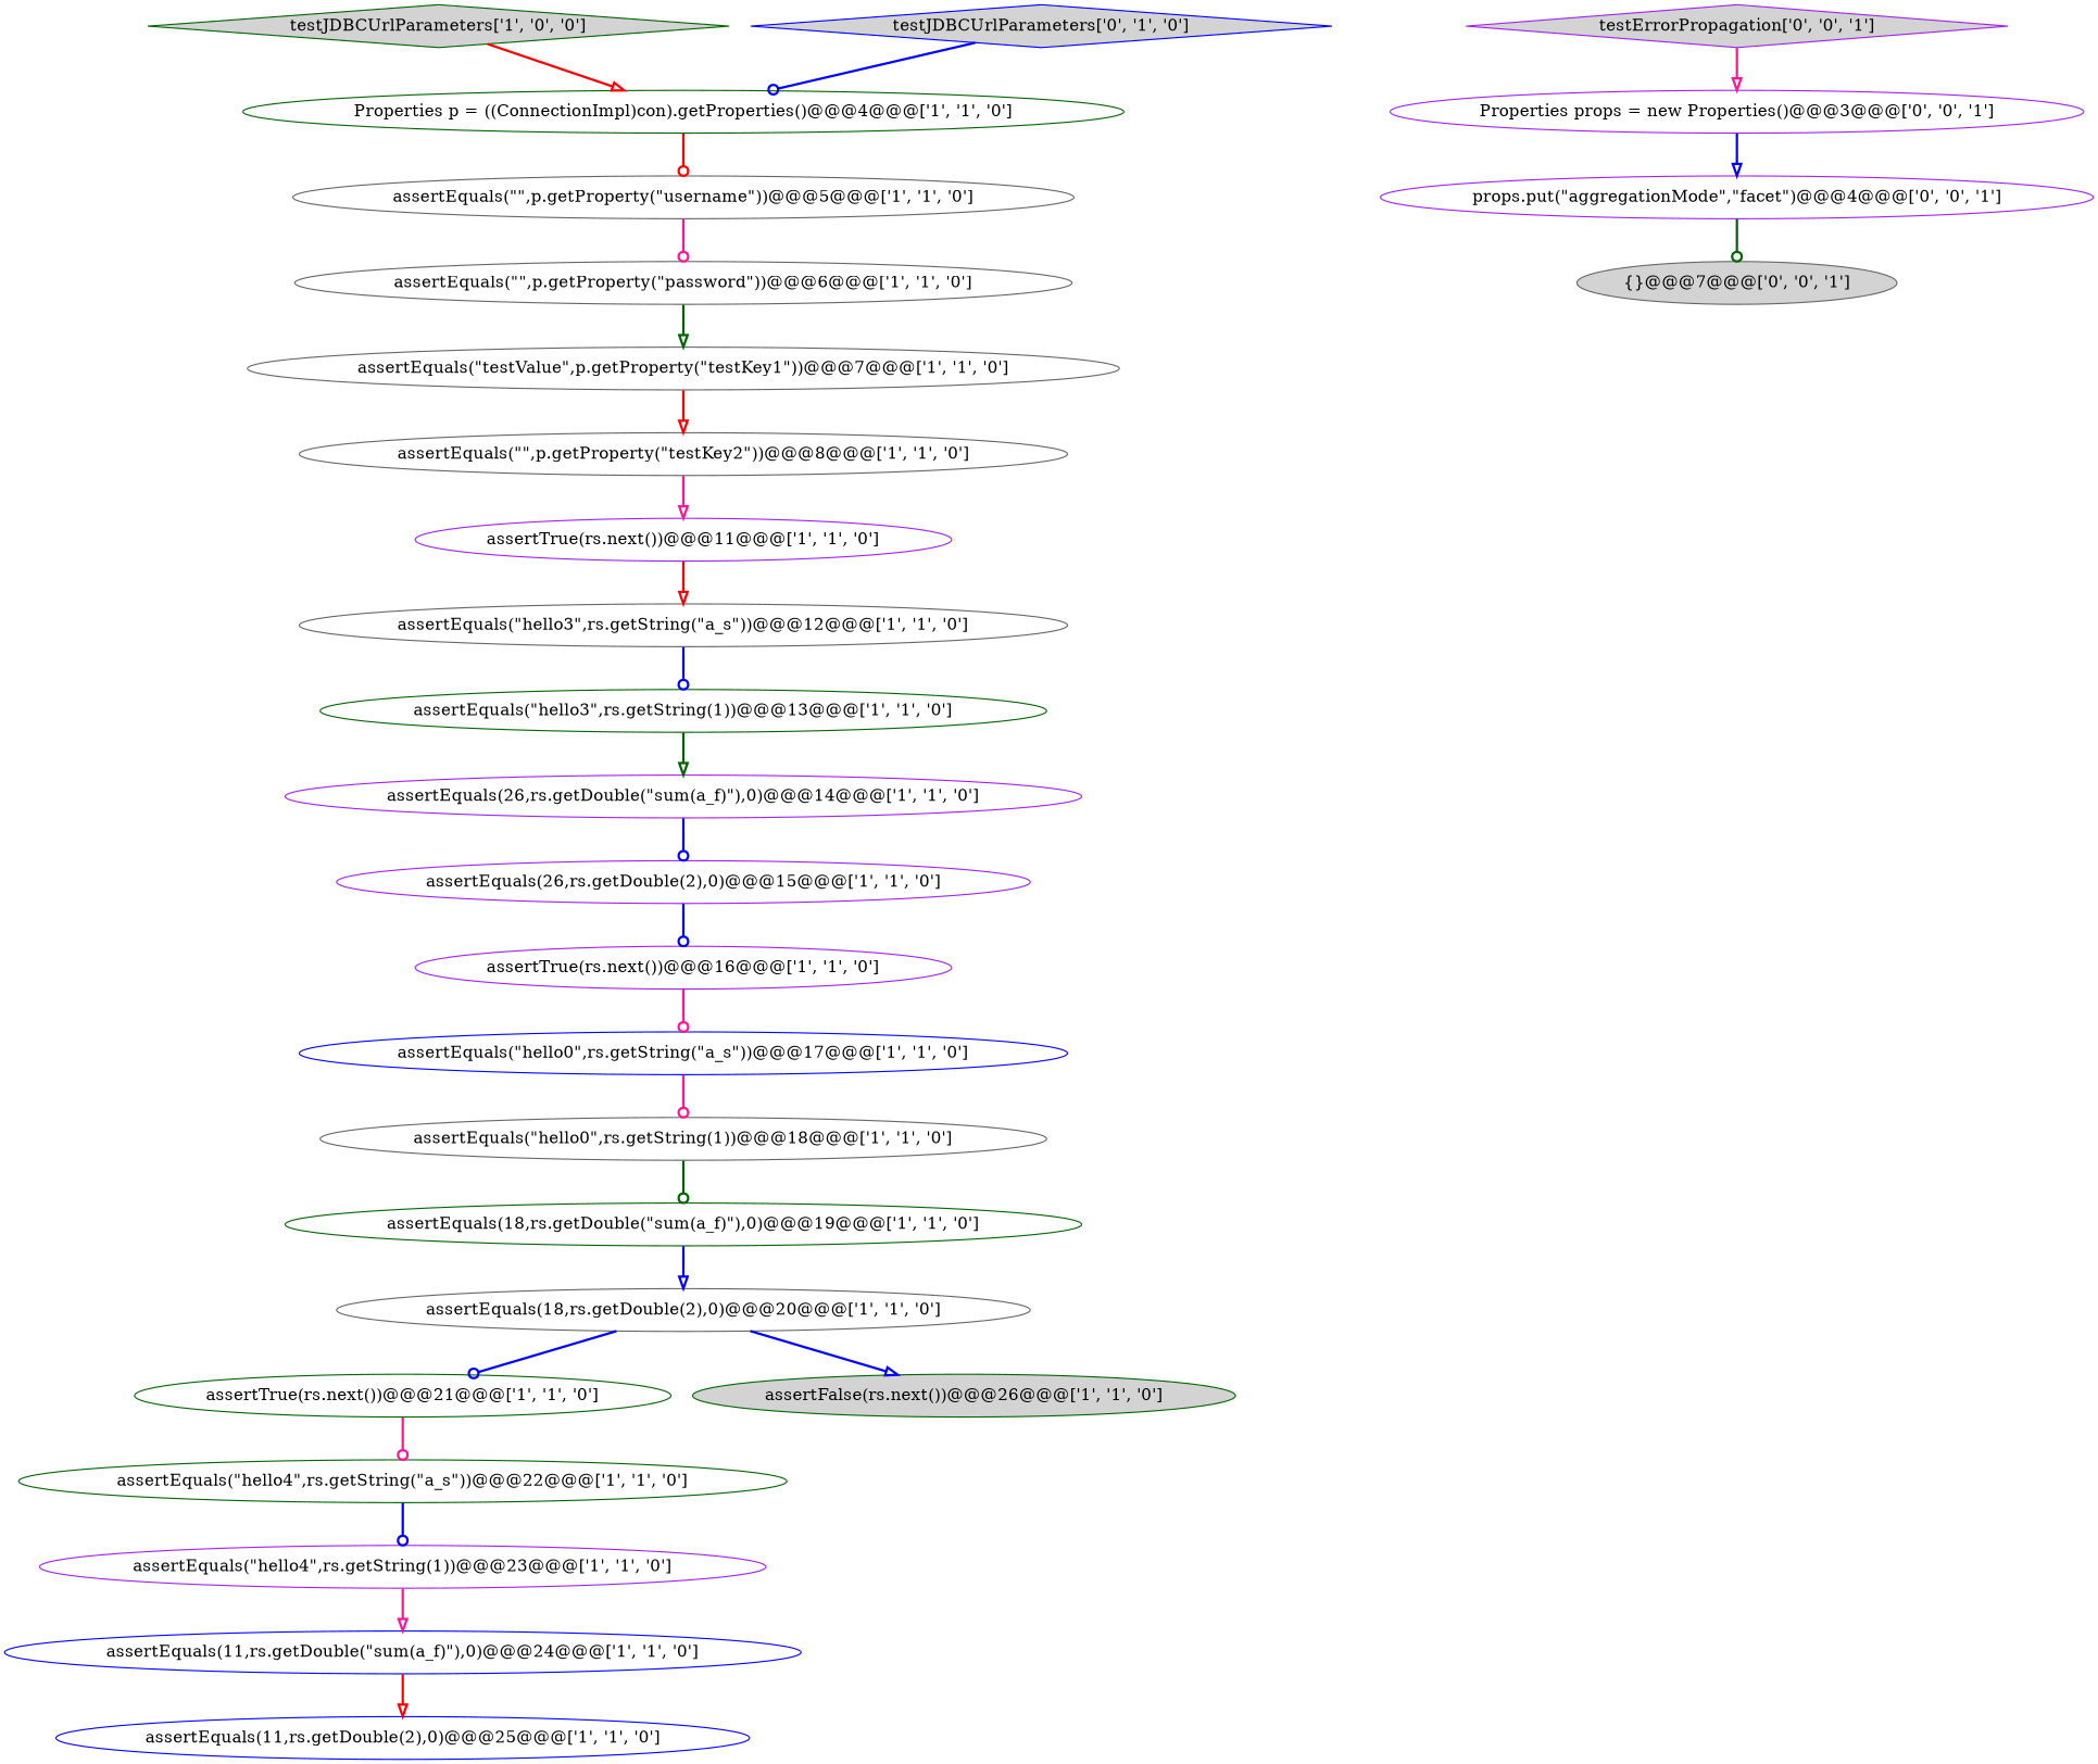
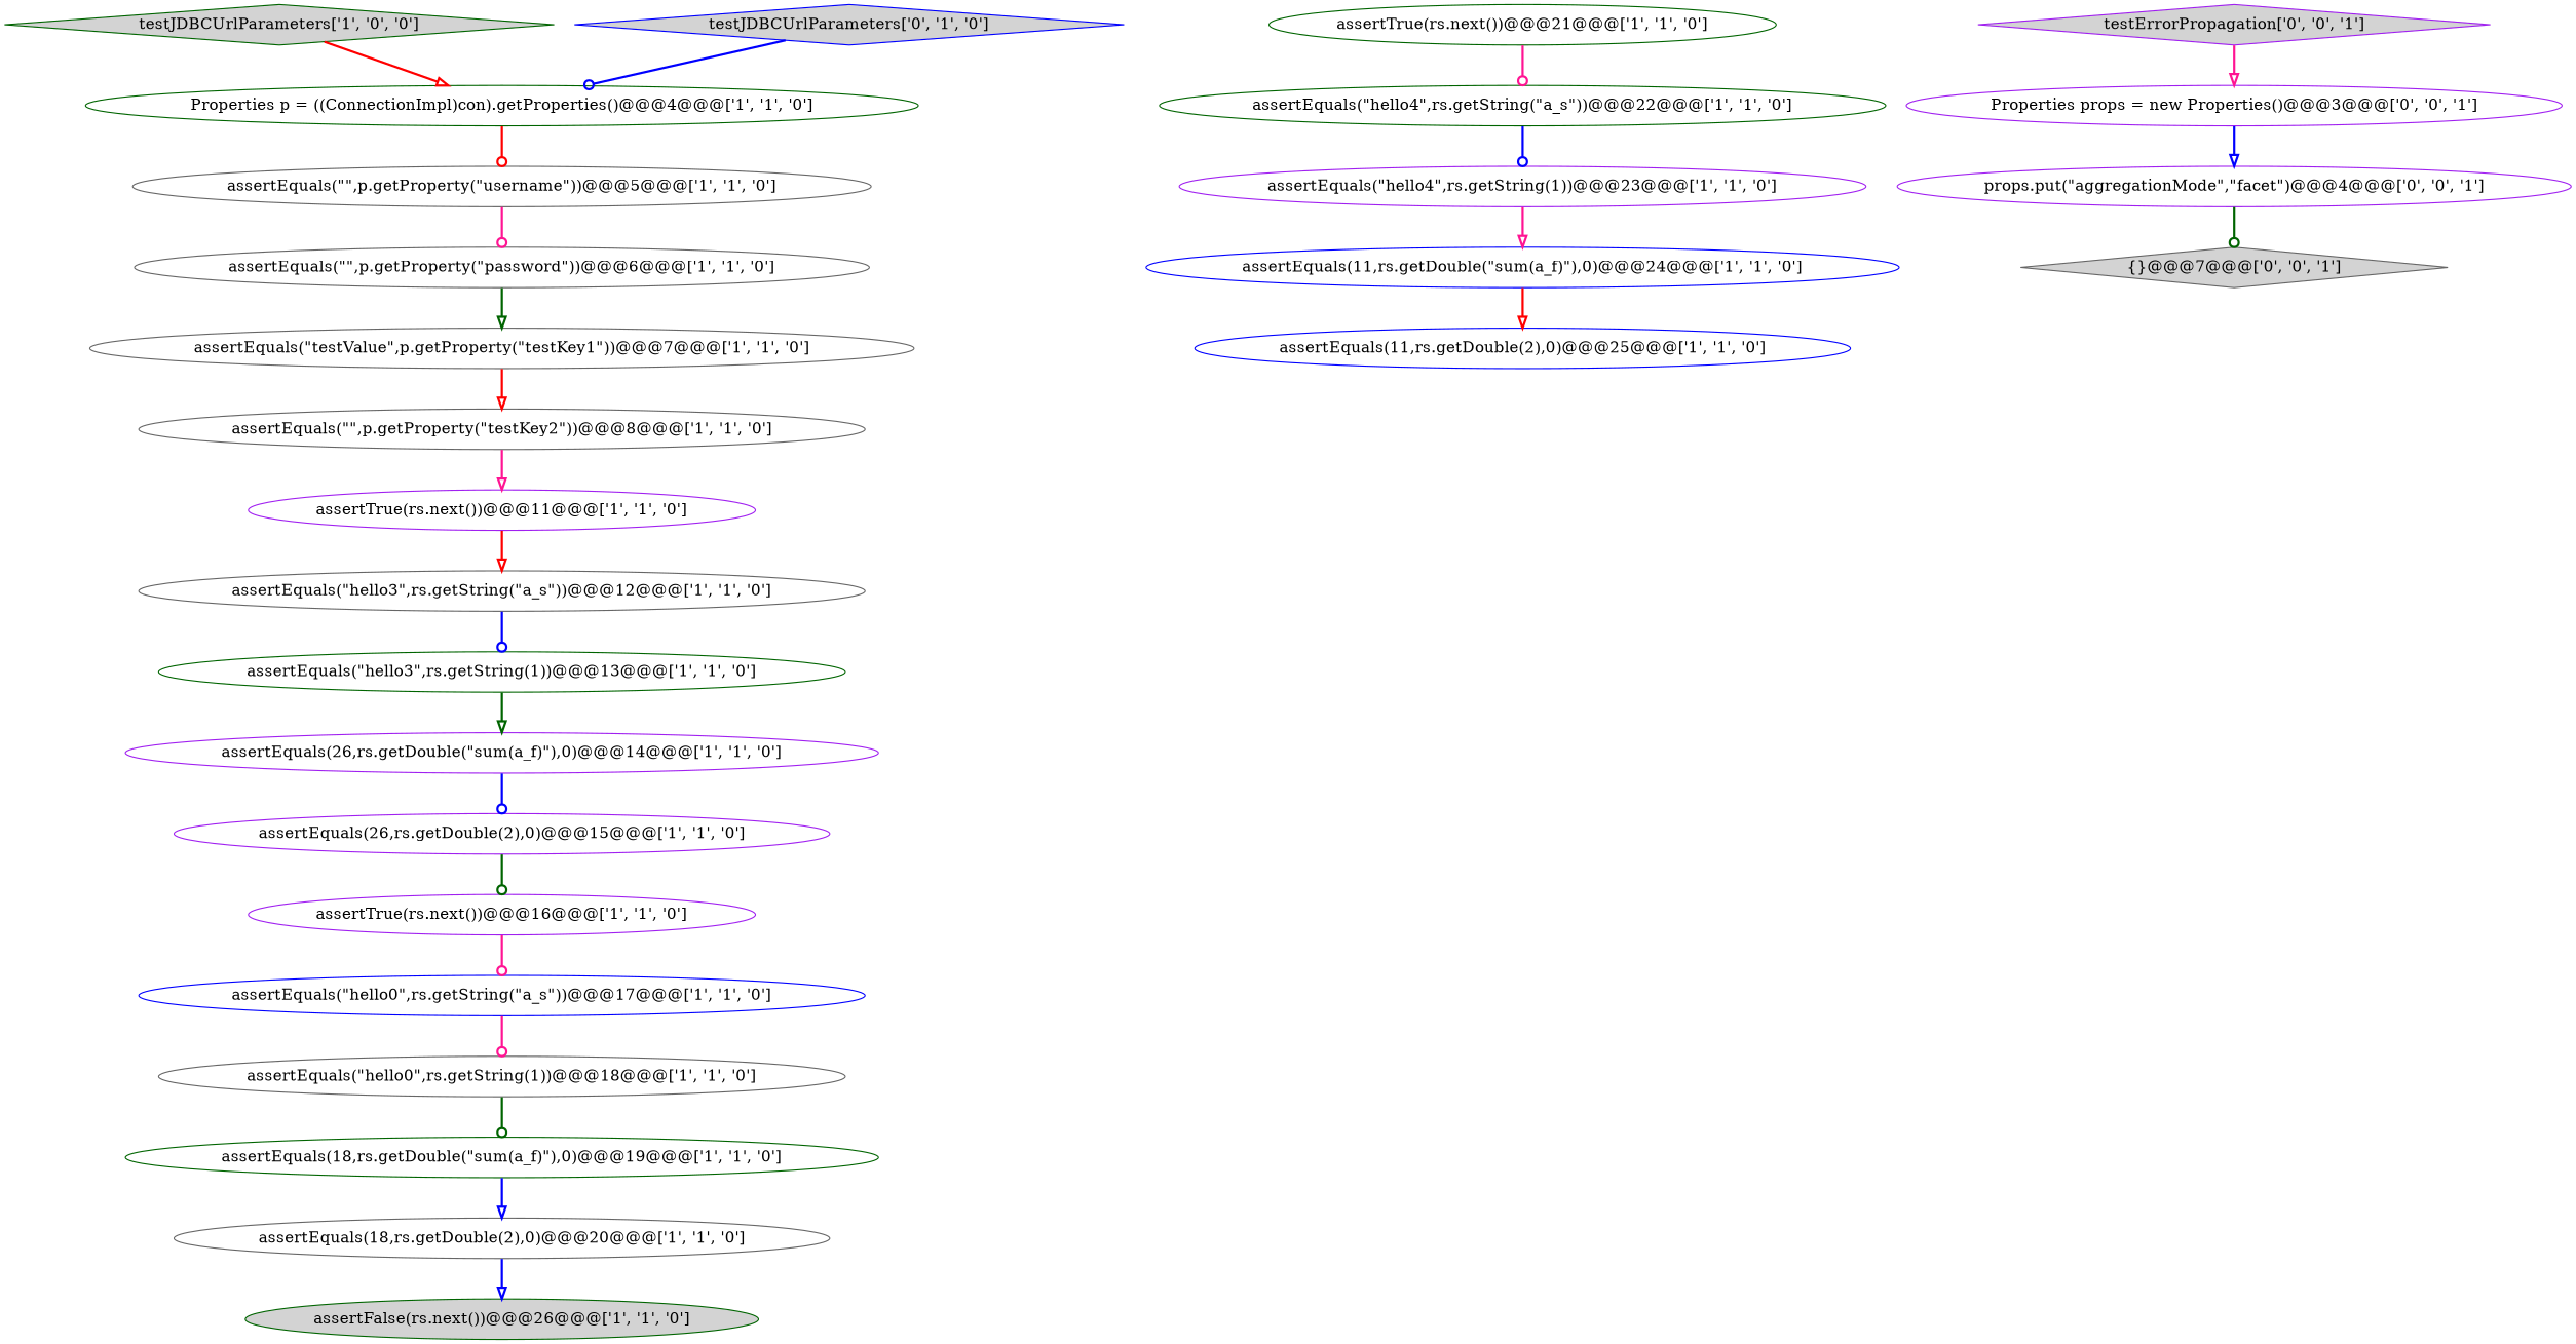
  digraph {
    node [color=gray40 fillcolor=white shape=ellipse style=filled]
    edge [arrowhead=odot color=blue style=bold]
    n1 [label="assertEquals(\"hello3\",rs.getString(\"a_s\"))@@@12@@@['1', '1', '0']"]
    n2 [color=darkgreen label="assertEquals(\"hello3\",rs.getString(1))@@@13@@@['1', '1', '0']"]
    n3 [color=purple label="assertEquals(26,rs.getDouble(\"sum(a_f)\"),0)@@@14@@@['1', '1', '0']"]
    n4 [color=darkgreen label="assertEquals(18,rs.getDouble(\"sum(a_f)\"),0)@@@19@@@['1', '1', '0']"]
    n5 [label="assertEquals(18,rs.getDouble(2),0)@@@20@@@['1', '1', '0']"]
    n6 [color=darkgreen label="assertTrue(rs.next())@@@21@@@['1', '1', '0']"]
    n7 [color=darkgreen fillcolor=lightgray label="assertFalse(rs.next())@@@26@@@['1', '1', '0']"]
    n8 [label="assertEquals(\"testValue\",p.getProperty(\"testKey1\"))@@@7@@@['1', '1', '0']"]
    n9 [label="assertEquals(\"\",p.getProperty(\"testKey2\"))@@@8@@@['1', '1', '0']"]
    n10 [color=purple label="assertTrue(rs.next())@@@11@@@['1', '1', '0']"]
    n11 [color=darkgreen label="Properties p = ((ConnectionImpl)con).getProperties()@@@4@@@['1', '1', '0']"]
    n12 [label="assertEquals(\"\",p.getProperty(\"username\"))@@@5@@@['1', '1', '0']"]
    n13 [label="assertEquals(\"\",p.getProperty(\"password\"))@@@6@@@['1', '1', '0']"]
    n14 [color=darkgreen label="assertEquals(\"hello4\",rs.getString(\"a_s\"))@@@22@@@['1', '1', '0']"]
    n15 [color=purple label="assertEquals(\"hello4\",rs.getString(1))@@@23@@@['1', '1', '0']"]
    n16 [color=purple label="assertEquals(26,rs.getDouble(2),0)@@@15@@@['1', '1', '0']"]
    n17 [color=blue label="assertEquals(11,rs.getDouble(\"sum(a_f)\"),0)@@@24@@@['1', '1', '0']"]
    n18 [color=blue label="assertEquals(11,rs.getDouble(2),0)@@@25@@@['1', '1', '0']"]
    n19 [color=purple label="assertTrue(rs.next())@@@16@@@['1', '1', '0']"]
    n20 [color=blue label="assertEquals(\"hello0\",rs.getString(\"a_s\"))@@@17@@@['1', '1', '0']"]
    n21 [color=purple fillcolor=lightgray label="testErrorPropagation['0', '0', '1']" shape=diamond]
    n22 [color=purple label="Properties props = new Properties()@@@3@@@['0', '0', '1']"]
    n23 [color=purple label="props.put(\"aggregationMode\",\"facet\")@@@4@@@['0', '0', '1']"]
    n24 [label="assertEquals(\"hello0\",rs.getString(1))@@@18@@@['1', '1', '0']"]
-   n25 [fillcolor=lightgray label="{}@@@7@@@['0', '0', '1']"]
+   n25 [fillcolor=lightgray label="{}@@@7@@@['0', '0', '1']" shape=diamond]
    n26 [color=darkgreen fillcolor=lightgray label="testJDBCUrlParameters['1', '0', '0']" shape=diamond]
    n27 [color=blue fillcolor=lightgray label="testJDBCUrlParameters['0', '1', '0']" shape=diamond]
    n1 -> n2
    n2 -> n3 [arrowhead=onormal color=darkgreen]
    n3 -> n16
    n4 -> n5 [arrowhead=onormal]
-   n5 -> n6
    n5 -> n7 [arrowhead=onormal]
    n6 -> n14 [color=deeppink]
    n8 -> n9 [arrowhead=onormal color=red]
    n9 -> n10 [arrowhead=onormal color=deeppink]
    n10 -> n1 [arrowhead=onormal color=red]
    n11 -> n12 [color=red]
    n12 -> n13 [color=deeppink]
    n13 -> n8 [arrowhead=onormal color=darkgreen]
    n14 -> n15
    n15 -> n17 [arrowhead=onormal color=deeppink]
-   n16 -> n19
+   n16 -> n19 [color=darkgreen]
    n17 -> n18 [arrowhead=onormal color=red]
    n19 -> n20 [color=deeppink]
    n20 -> n24 [color=deeppink]
    n21 -> n22 [arrowhead=onormal color=deeppink]
    n22 -> n23 [arrowhead=onormal]
    n23 -> n25 [color=darkgreen]
    n24 -> n4 [color=darkgreen]
    n26 -> n11 [arrowhead=onormal color=red]
    n27 -> n11
  }
